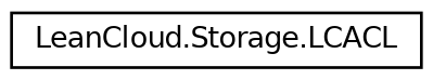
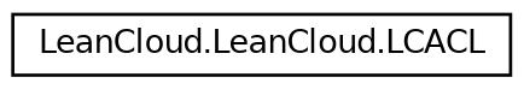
  digraph {
    rankdir=LR
-   n1 [color=black fillcolor=white fontname=Helvetica fontsize=10 height=0.2 label="LeanCloud.Storage.LCACL" shape=record style=filled width=0.4]
+   n1 [color=black fillcolor=white fontname=Helvetica fontsize=10 height=0.2 label="LeanCloud.LeanCloud.LCACL" shape=record style=filled width=0.4]
  }
